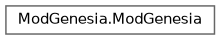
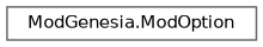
  digraph {
    rankdir=LR
-   n1 [color=grey40 fillcolor=white fontname=Helvetica fontsize=10 height=0.2 label="ModGenesia.ModGenesia" shape=box style=filled width=0.4]
+   n1 [color=grey40 fillcolor=white fontname=Helvetica fontsize=10 height=0.2 label="ModGenesia.ModOption" shape=box style=filled width=0.4]
  }
